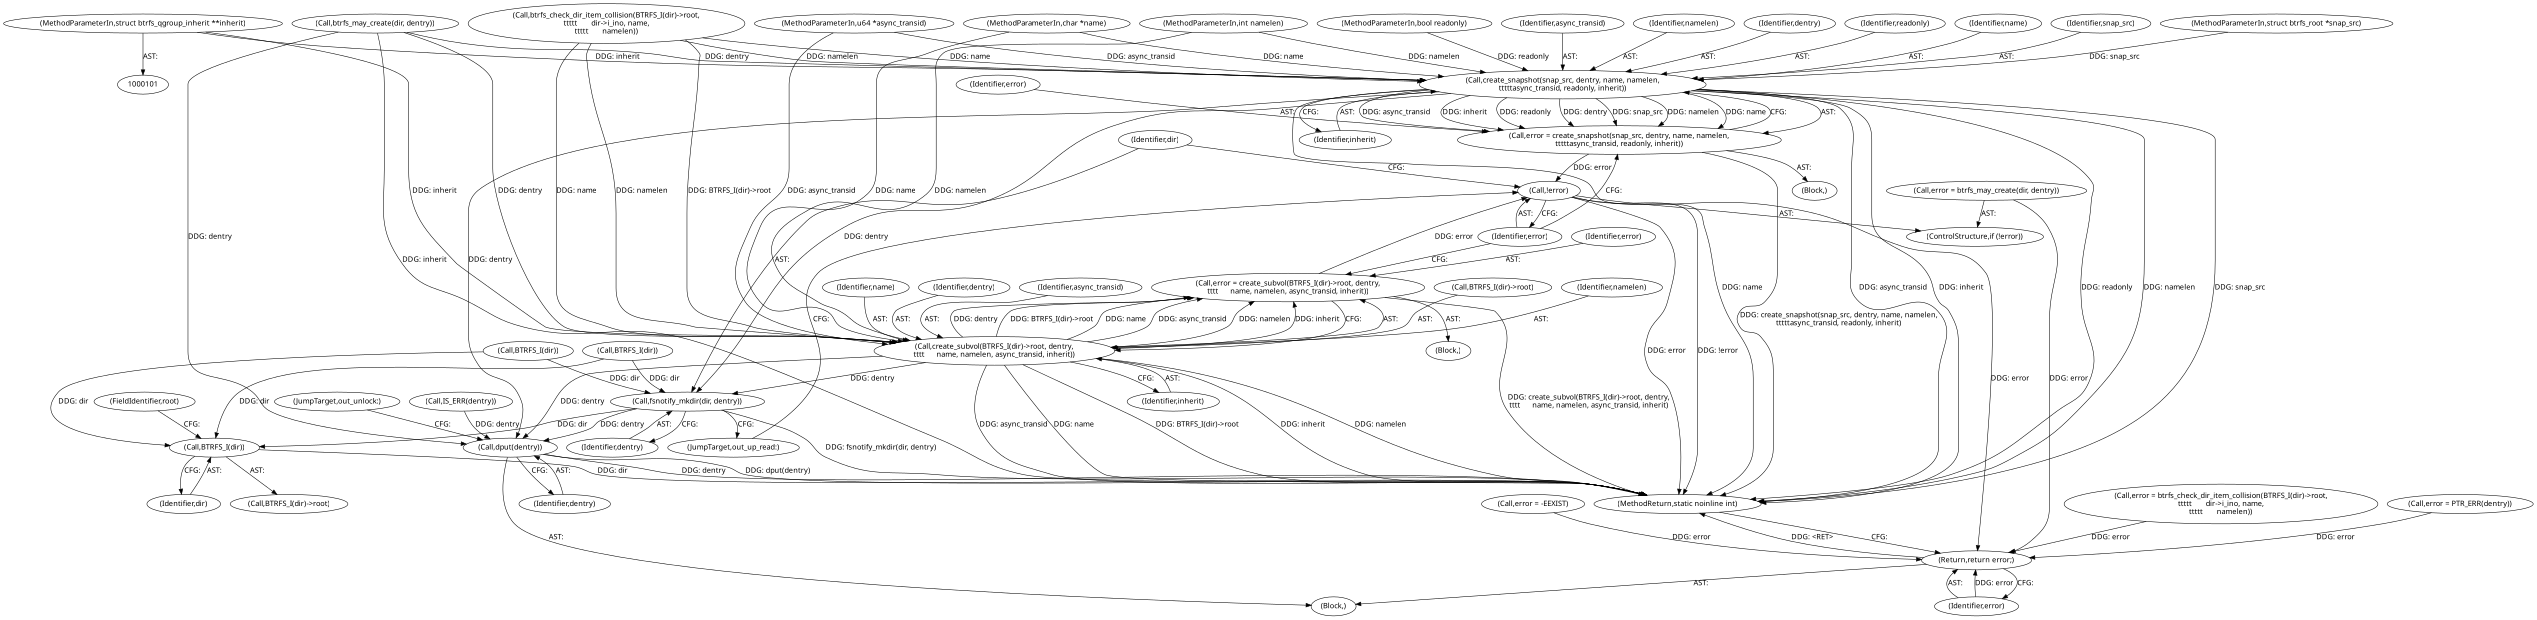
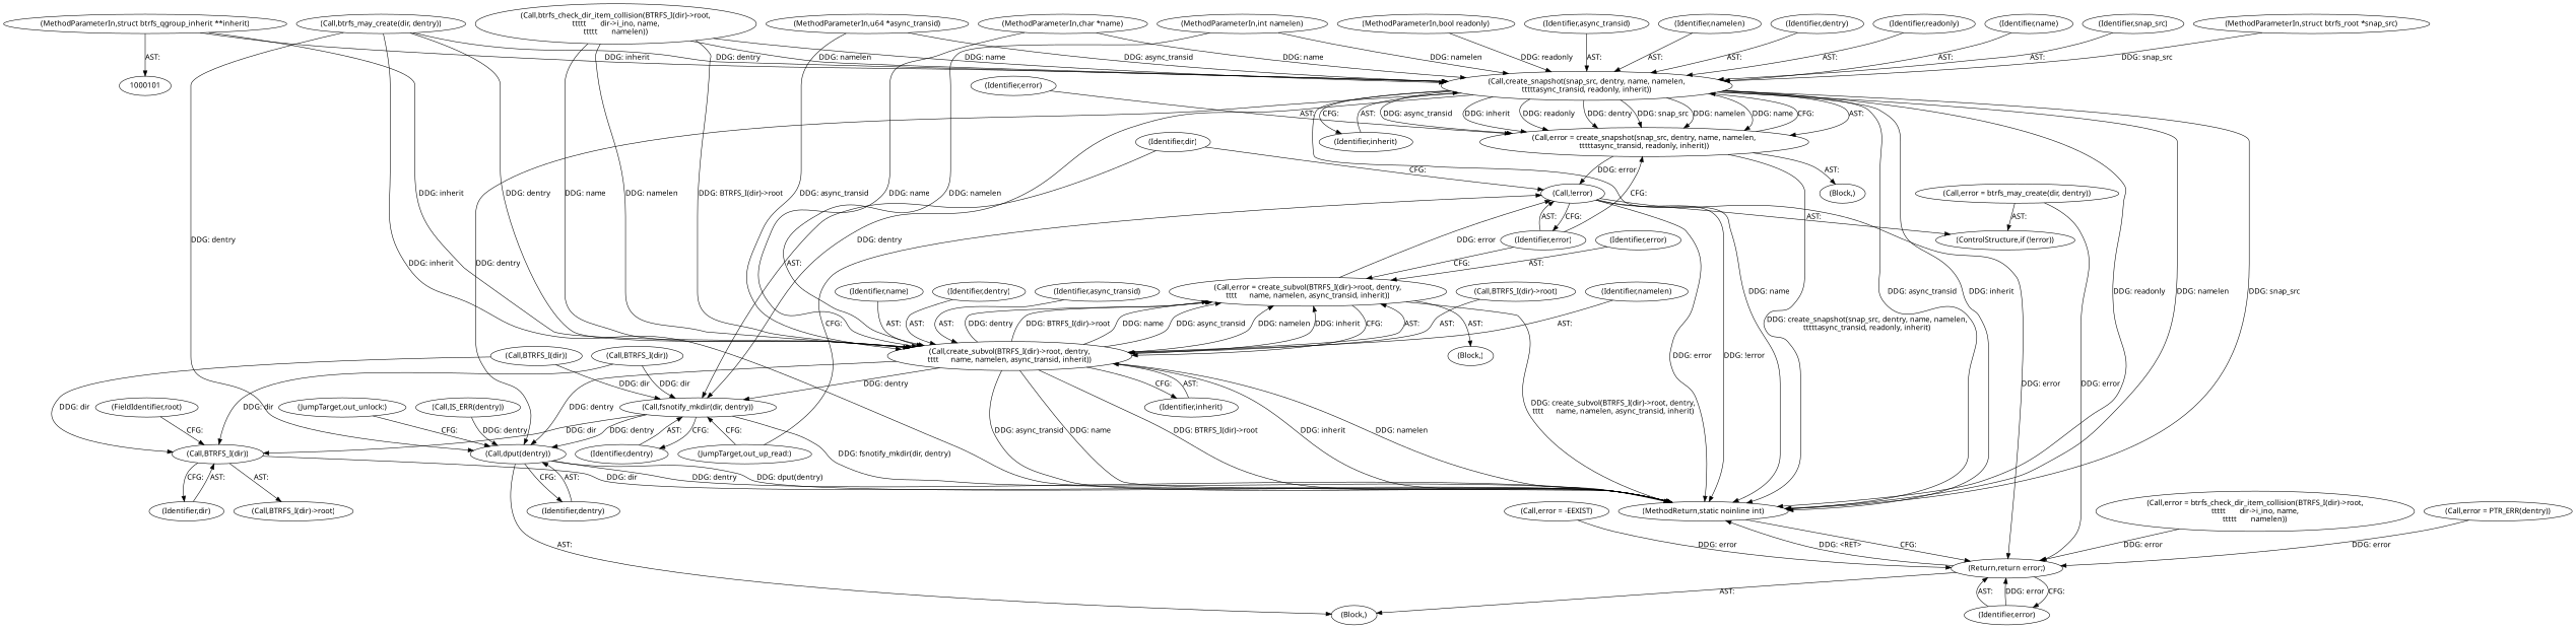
  digraph {
    fontname="Noto Sans"
    node [fontname="Noto Sans"]
    edge [fontname="Noto Sans"]
    n1 [label="(MethodParameterIn,struct btrfs_qgroup_inherit **inherit)"]
    n2 [label="(Call,create_snapshot(snap_src, dentry, name, namelen,\n\t\t\t\t\tasync_transid, readonly, inherit))"]
    n3 [label="(Call,create_subvol(BTRFS_I(dir)->root, dentry,\n\t\t\t\t      name, namelen, async_transid, inherit))"]
    1000101
    n5 [label="(MethodReturn,static noinline int)"]
    n6 [label="(Call,error = create_snapshot(snap_src, dentry, name, namelen,\n\t\t\t\t\tasync_transid, readonly, inherit))"]
    n7 [label="(Call,fsnotify_mkdir(dir, dentry))"]
    n8 [label="(Call,dput(dentry))"]
    n9 [label="(Identifier,inherit)"]
    n10 [label="(Call,error = create_subvol(BTRFS_I(dir)->root, dentry,\n\t\t\t\t      name, namelen, async_transid, inherit))"]
    n11 [label="(Identifier,inherit)"]
    n12 [label="(Return,return error;)"]
    n13 [label="(Call,!error)"]
    n14 [label="(Block,)"]
    n15 [label="(Call,BTRFS_I(dir))"]
    n16 [label="(Identifier,dentry)"]
    n17 [label="(Block,)"]
    n18 [label="(Identifier,dentry)"]
    n19 [label="(ControlStructure,if (!error))"]
    n20 [label="(Identifier,error)"]
    n21 [label="(Identifier,error)"]
    n22 [label="(Call,BTRFS_I(dir)->root)"]
    n23 [label="(Identifier,dir)"]
    n24 [label="(Block,)"]
    n25 [label="(Identifier,name)"]
    n26 [label="(Identifier,dir)"]
    n27 [label="(Call,BTRFS_I(dir)->root)"]
    n28 [label="(Call,error = btrfs_may_create(dir, dentry))"]
    n29 [label="(Call,btrfs_may_create(dir, dentry))"]
    n30 [label="(Identifier,snap_src)"]
    n31 [label="(Identifier,name)"]
    n32 [label="(JumpTarget,out_up_read:)"]
    n33 [label="(JumpTarget,out_unlock:)"]
    n34 [label="(Identifier,error)"]
    n35 [label="(Identifier,dentry)"]
    n36 [label="(Call,IS_ERR(dentry))"]
    n37 [label="(MethodParameterIn,struct btrfs_root *snap_src)"]
    n38 [label="(Call,error = btrfs_check_dir_item_collision(BTRFS_I(dir)->root,\n\t\t\t\t\t       dir->i_ino, name,\n\t\t\t\t\t       namelen))"]
    n39 [label="(MethodParameterIn,bool readonly)"]
    n40 [label="(Call,btrfs_check_dir_item_collision(BTRFS_I(dir)->root,\n\t\t\t\t\t       dir->i_ino, name,\n\t\t\t\t\t       namelen))"]
    n41 [label="(Call,BTRFS_I(dir))"]
    n42 [label="(MethodParameterIn,int namelen)"]
    n43 [label="(Identifier,async_transid)"]
    n44 [label="(Identifier,error)"]
    n45 [label="(MethodParameterIn,u64 *async_transid)"]
    n46 [label="(Identifier,namelen)"]
    n47 [label="(Call,error = PTR_ERR(dentry))"]
    n48 [label="(FieldIdentifier,root)"]
    n49 [label="(Identifier,async_transid)"]
    n50 [label="(Call,BTRFS_I(dir))"]
    n51 [label="(MethodParameterIn,char *name)"]
    n52 [label="(Call,error = -EEXIST)"]
    n53 [label="(Identifier,namelen)"]
    n54 [label="(Identifier,dentry)"]
    n55 [label="(Identifier,readonly)"]
    n1 -> n2 [label="DDG: inherit"]
    n1 -> n3 [label="DDG: inherit"]
    n1 -> 1000101 [label="AST: "]
    n2 -> n5 [label="DDG: async_transid"]
    n2 -> n5 [label="DDG: inherit"]
    n2 -> n5 [label="DDG: readonly"]
    n2 -> n5 [label="DDG: namelen"]
    n2 -> n5 [label="DDG: snap_src"]
    n2 -> n5 [label="DDG: name"]
    n2 -> n6 [label="AST: "]
    n2 -> n6 [label="DDG: async_transid"]
    n2 -> n6 [label="DDG: inherit"]
    n2 -> n6 [label="DDG: readonly"]
    n2 -> n6 [label="DDG: dentry"]
    n2 -> n6 [label="DDG: snap_src"]
    n2 -> n6 [label="DDG: namelen"]
    n2 -> n6 [label="DDG: name"]
    n2 -> n7 [label="DDG: dentry"]
    n2 -> n8 [label="DDG: dentry"]
    n2 -> n9 [label="CFG: "]
    n3 -> n5 [label="DDG: async_transid"]
    n3 -> n5 [label="DDG: name"]
    n3 -> n5 [label="DDG: BTRFS_I(dir)->root"]
    n3 -> n5 [label="DDG: inherit"]
    n3 -> n5 [label="DDG: namelen"]
    n3 -> n7 [label="DDG: dentry"]
    n3 -> n8 [label="DDG: dentry"]
    n3 -> n10 [label="AST: "]
    n3 -> n10 [label="DDG: dentry"]
    n3 -> n10 [label="DDG: BTRFS_I(dir)->root"]
    n3 -> n10 [label="DDG: name"]
    n3 -> n10 [label="DDG: async_transid"]
    n3 -> n10 [label="DDG: namelen"]
    n3 -> n10 [label="DDG: inherit"]
    n3 -> n11 [label="CFG: "]
    n5 -> n12 [label="CFG: "]
    n6 -> n2 [label="CFG: "]
    n6 -> n5 [label="DDG: create_snapshot(snap_src, dentry, name, namelen,\n\t\t\t\t\tasync_transid, readonly, inherit)"]
    n6 -> n13 [label="DDG: error"]
    n6 -> n14 [label="AST: "]
    n7 -> n5 [label="DDG: fsnotify_mkdir(dir, dentry)"]
    n7 -> n8 [label="DDG: dentry"]
    n7 -> n15 [label="DDG: dir"]
    n7 -> n16 [label="CFG: "]
    n8 -> n5 [label="DDG: dentry"]
    n8 -> n5 [label="DDG: dput(dentry)"]
    n8 -> n17 [label="AST: "]
    n8 -> n18 [label="CFG: "]
    n9 -> n2 [label="AST: "]
    n10 -> n3 [label="CFG: "]
    n10 -> n5 [label="DDG: create_subvol(BTRFS_I(dir)->root, dentry,\n\t\t\t\t      name, namelen, async_transid, inherit)"]
    n10 -> n13 [label="DDG: error"]
    n10 -> n24 [label="AST: "]
    n11 -> n3 [label="AST: "]
    n12 -> n5 [label="DDG: <RET>"]
    n12 -> n17 [label="AST: "]
    n12 -> n21 [label="CFG: "]
    n13 -> n5 [label="DDG: error"]
    n13 -> n5 [label="DDG: !error"]
    n13 -> n12 [label="DDG: error"]
    n13 -> n19 [label="AST: "]
    n13 -> n20 [label="CFG: "]
    n15 -> n5 [label="DDG: dir"]
    n15 -> n22 [label="AST: "]
    n15 -> n23 [label="CFG: "]
    n16 -> n7 [label="AST: "]
    n18 -> n8 [label="AST: "]
    n20 -> n6 [label="CFG: "]
    n20 -> n10 [label="CFG: "]
    n20 -> n13 [label="AST: "]
    n21 -> n12 [label="AST: "]
    n21 -> n12 [label="DDG: error"]
    n23 -> n15 [label="AST: "]
    n25 -> n2 [label="AST: "]
    n26 -> n7 [label="AST: "]
    n26 -> n13 [label="CFG: "]
    n27 -> n3 [label="AST: "]
    n28 -> n12 [label="DDG: error"]
    n28 -> n19 [label="AST: "]
    n29 -> n2 [label="DDG: dentry"]
    n29 -> n3 [label="DDG: dentry"]
    n29 -> n5 [label="DDG: inherit"]
    n29 -> n8 [label="DDG: dentry"]
    n30 -> n2 [label="AST: "]
    n31 -> n3 [label="AST: "]
-   n7 -> n32 [label="CFG: "]
+   n32 -> n7 [label="CFG: "]
    n32 -> n13 [label="CFG: "]
    n33 -> n8 [label="CFG: "]
    n34 -> n10 [label="AST: "]
    n35 -> n3 [label="AST: "]
    n36 -> n8 [label="DDG: dentry"]
    n37 -> n2 [label="DDG: snap_src"]
    n38 -> n12 [label="DDG: error"]
    n39 -> n2 [label="DDG: readonly"]
    n40 -> n2 [label="DDG: name"]
    n40 -> n2 [label="DDG: namelen"]
    n40 -> n3 [label="DDG: BTRFS_I(dir)->root"]
    n40 -> n3 [label="DDG: name"]
    n40 -> n3 [label="DDG: namelen"]
    n41 -> n7 [label="DDG: dir"]
    n41 -> n15 [label="DDG: dir"]
    n42 -> n2 [label="DDG: namelen"]
    n42 -> n3 [label="DDG: namelen"]
    n43 -> n3 [label="AST: "]
    n44 -> n6 [label="AST: "]
    n45 -> n2 [label="DDG: async_transid"]
    n45 -> n3 [label="DDG: async_transid"]
    n46 -> n3 [label="AST: "]
    n47 -> n12 [label="DDG: error"]
    n48 -> n15 [label="CFG: "]
    n49 -> n2 [label="AST: "]
    n50 -> n7 [label="DDG: dir"]
    n50 -> n15 [label="DDG: dir"]
    n51 -> n2 [label="DDG: name"]
    n51 -> n3 [label="DDG: name"]
    n52 -> n12 [label="DDG: error"]
    n53 -> n2 [label="AST: "]
    n54 -> n2 [label="AST: "]
    n55 -> n2 [label="AST: "]
  }
